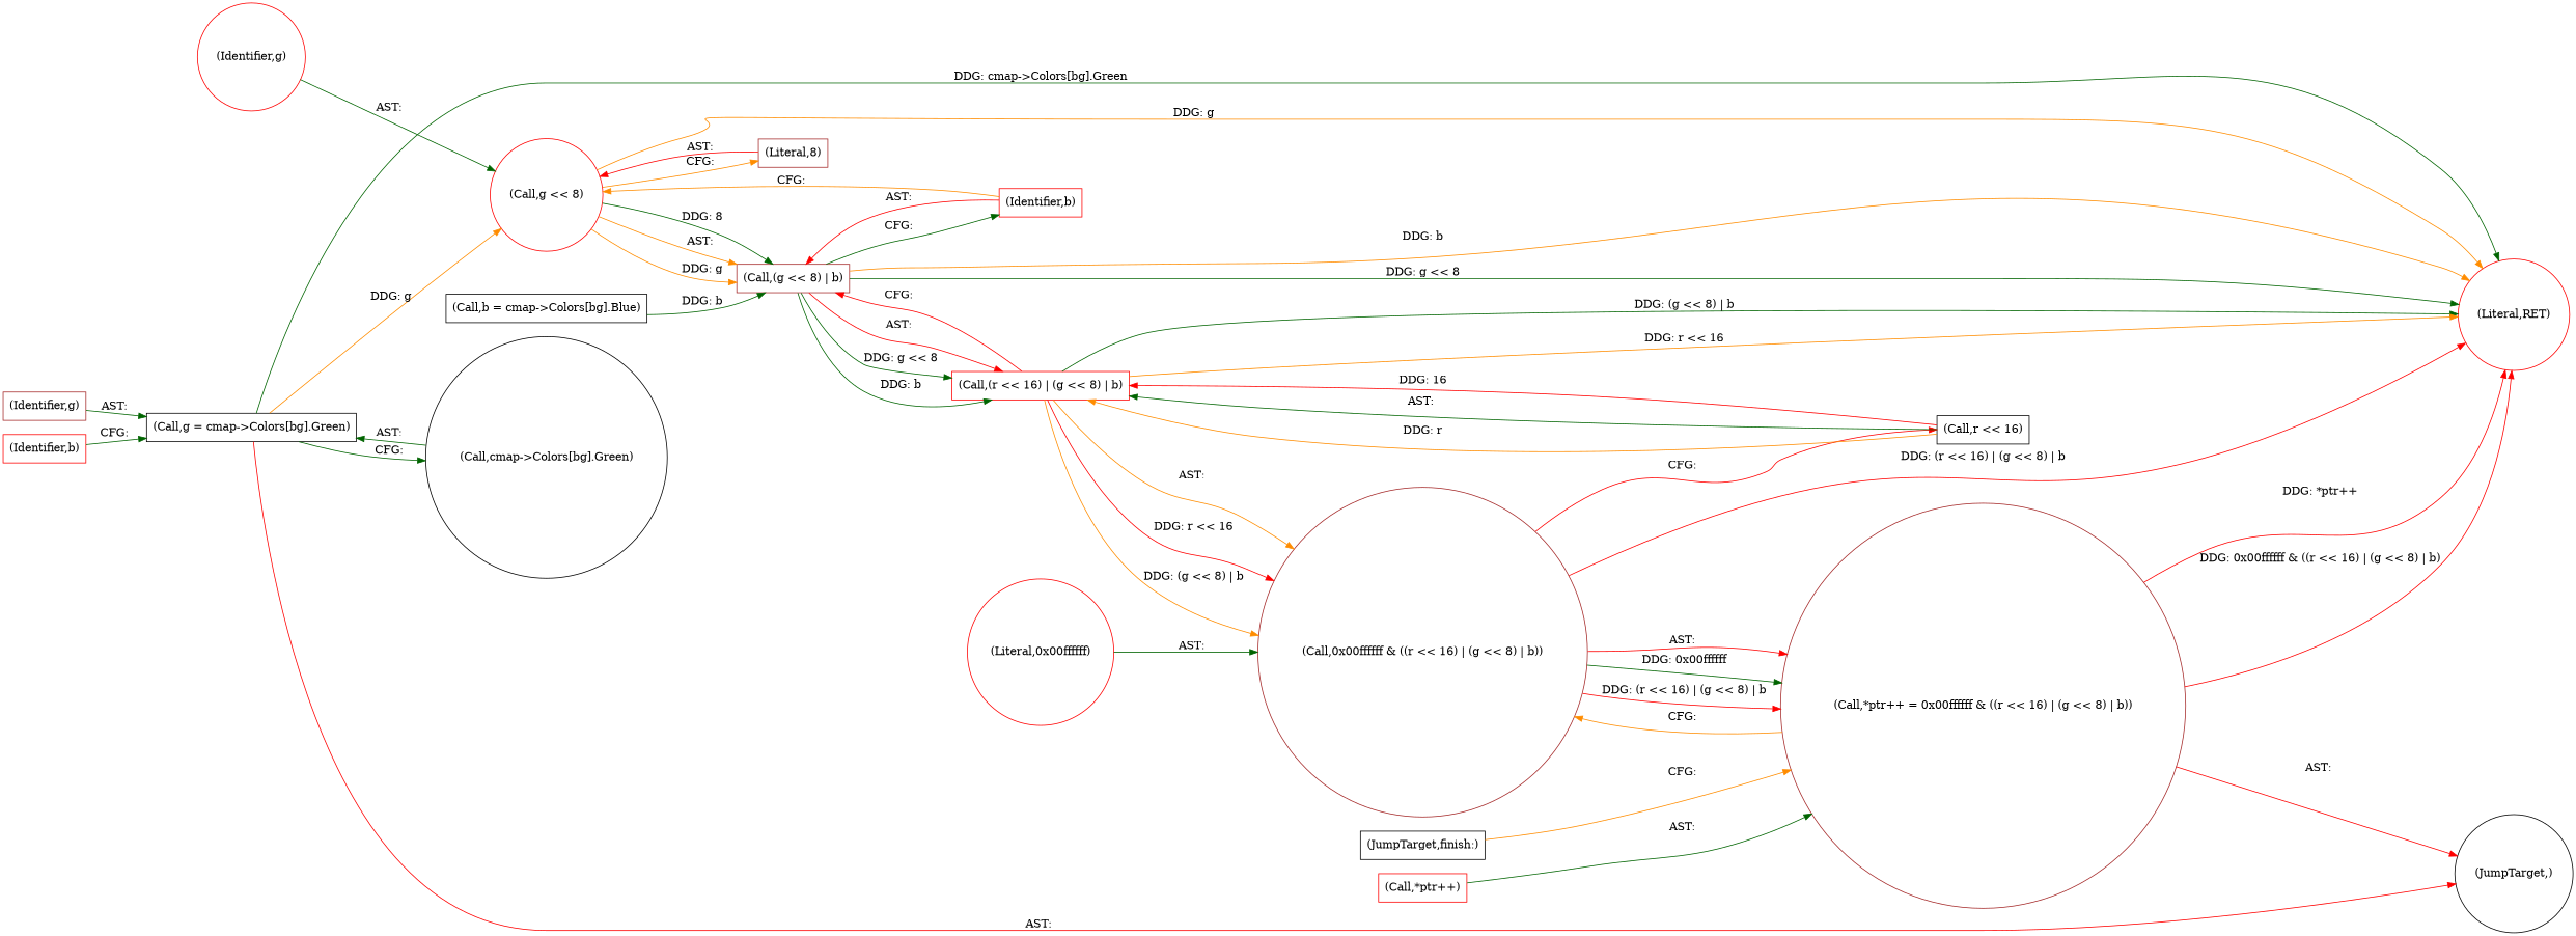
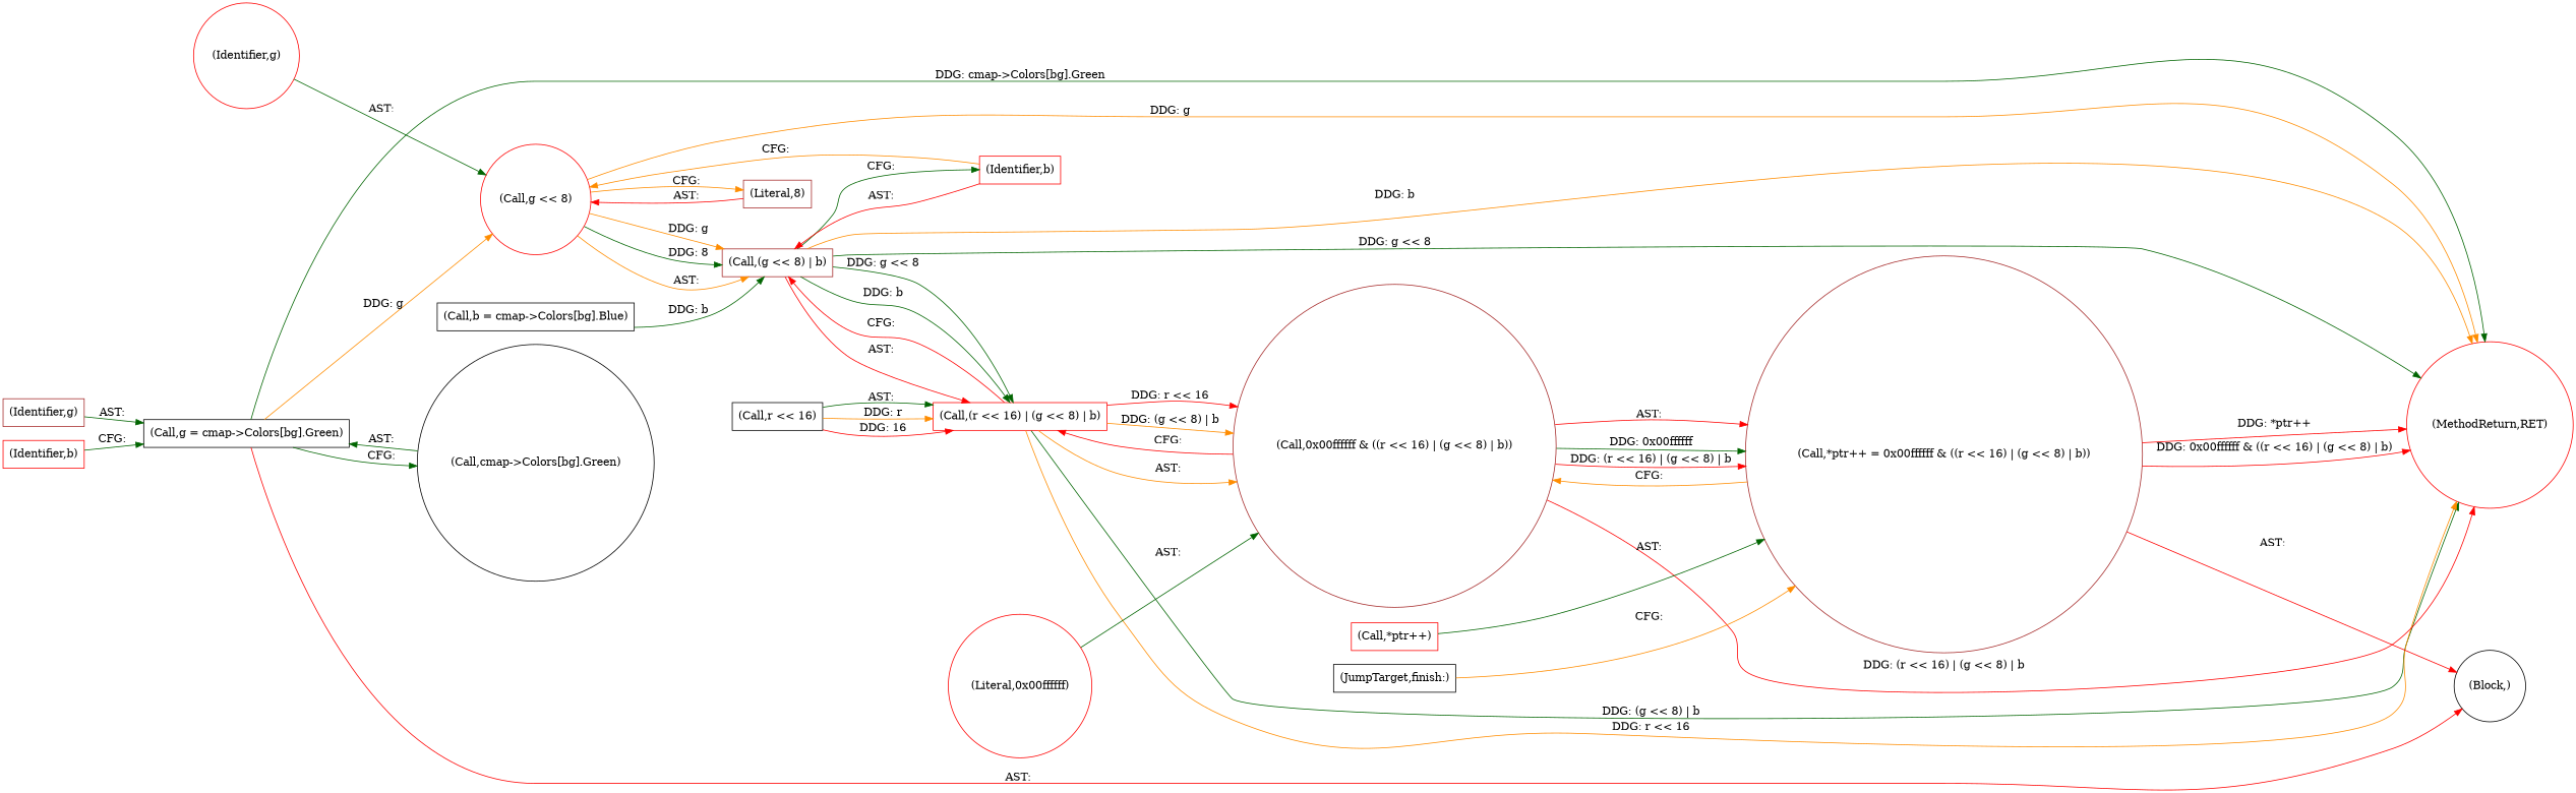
  digraph {
    rankdir=LR
    node [color=red shape=box]
    edge [color=darkgreen]
    n1 [color=black label="(Call,g = cmap->Colors[bg].Green)"]
    n2 [label="(Call,g << 8)" shape=circle]
-   n3 [label="(Literal,RET)" shape=circle]
+   n3 [label="(MethodReturn,RET)" shape=circle]
    n4 [color=black label="(Call,cmap->Colors[bg].Green)" shape=circle]
-   n5 [color=black label="(JumpTarget,)" shape=circle]
+   n5 [color=black label="(Block,)" shape=circle]
    n6 [color=brown label="(Call,(g << 8) | b)"]
    n7 [color=brown label="(Literal,8)"]
    n8 [label="(Call,(r << 16) | (g << 8) | b)"]
    n9 [label="(Identifier,b)"]
    n10 [color=brown label="(Call,0x00ffffff & ((r << 16) | (g << 8) | b))" shape=circle]
    n11 [color=brown label="(Call,*ptr++ = 0x00ffffff & ((r << 16) | (g << 8) | b))" shape=circle]
    n12 [label="(Identifier,g)" shape=circle]
    n13 [color=black label="(Call,r << 16)"]
    n14 [label="(Literal,0x00ffffff)" shape=circle]
    n15 [color=brown label="(Identifier,g)"]
    n16 [label="(Call,*ptr++)"]
    n17 [color=black label="(JumpTarget,finish:)"]
    n18 [label="(Identifier,b)"]
    n19 [color=black label="(Call,b = cmap->Colors[bg].Blue)"]
    n1 -> n2 [color=darkorange label="DDG: g"]
    n1 -> n3 [label="DDG: cmap->Colors[bg].Green"]
    n1 -> n4 [label="CFG: "]
    n1 -> n5 [color=red label="AST: "]
    n2 -> n3 [color=darkorange label="DDG: g"]
    n2 -> n6 [color=darkorange label="AST: "]
    n2 -> n6 [color=darkorange label="DDG: g"]
    n2 -> n6 [label="DDG: 8"]
    n2 -> n7 [color=darkorange label="CFG: "]
    n4 -> n1 [label="AST: "]
    n6 -> n3 [color=darkorange label="DDG: b"]
    n6 -> n3 [label="DDG: g << 8"]
    n6 -> n8 [color=red label="AST: "]
    n6 -> n8 [label="DDG: g << 8"]
    n6 -> n8 [label="DDG: b"]
    n6 -> n9 [label="CFG: "]
    n7 -> n2 [color=red label="AST: "]
    n8 -> n3 [label="DDG: (g << 8) | b"]
    n8 -> n3 [color=darkorange label="DDG: r << 16"]
    n8 -> n6 [color=red label="CFG: "]
    n8 -> n10 [color=darkorange label="AST: "]
    n8 -> n10 [color=red label="DDG: r << 16"]
    n8 -> n10 [color=darkorange label="DDG: (g << 8) | b"]
    n9 -> n2 [color=darkorange label="CFG: "]
    n9 -> n6 [color=red label="AST: "]
    n10 -> n3 [color=red label="DDG: (r << 16) | (g << 8) | b"]
-   n10 -> n13 [color=red label="CFG: "]
+   n10 -> n8 [color=red label="CFG: "]
    n10 -> n11 [color=red label="AST: "]
    n10 -> n11 [label="DDG: 0x00ffffff"]
    n10 -> n11 [color=red label="DDG: (r << 16) | (g << 8) | b"]
    n11 -> n3 [color=red label="DDG: 0x00ffffff & ((r << 16) | (g << 8) | b)"]
    n11 -> n3 [color=red label="DDG: *ptr++"]
    n11 -> n5 [color=red label="AST: "]
    n11 -> n10 [color=darkorange label="CFG: "]
    n12 -> n2 [label="AST: "]
    n13 -> n8 [label="AST: "]
    n13 -> n8 [color=darkorange label="DDG: r"]
    n13 -> n8 [color=red label="DDG: 16"]
    n14 -> n10 [label="AST: "]
    n15 -> n1 [label="AST: "]
    n16 -> n11 [label="AST: "]
    n17 -> n11 [color=darkorange label="CFG: "]
    n18 -> n1 [label="CFG: "]
    n19 -> n6 [label="DDG: b"]
  }
